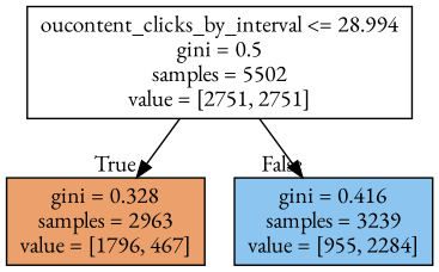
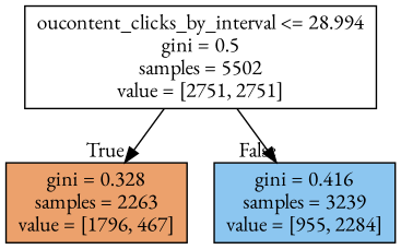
  digraph {
    fontname="EB Garamond"
    node [color=black shape=box style=filled fontname="EB Garamond"]
    edge [labeldistance=2.5 fontname="EB Garamond"]
    n1 [fillcolor="#e5813900" label="oucontent_clicks_by_interval <= 28.994\ngini = 0.5\nsamples = 5502\nvalue = [2751, 2751]"]
-   n2 [fillcolor="#e58139bd" label="gini = 0.328\nsamples = 2963\nvalue = [1796, 467]"]
+   n2 [fillcolor="#e58139bd" label="gini = 0.328\nsamples = 2263\nvalue = [1796, 467]"]
    n3 [fillcolor="#399de594" label="gini = 0.416\nsamples = 3239\nvalue = [955, 2284]"]
    n1 -> n2 [headlabel=True labelangle=45]
    n1 -> n3 [headlabel=False labelangle=-45]
  }
